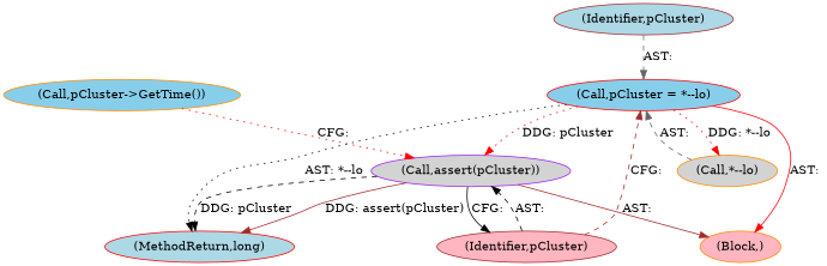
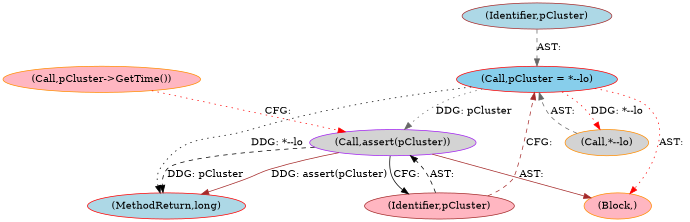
  digraph {
    node [color=darkorange fillcolor=skyblue style=filled]
    edge [color=black style=dashed]
    n1 [color=red label="(Call,pCluster = *--lo)"]
    n2 [color=purple fillcolor=lightgrey label="(Call,assert(pCluster))"]
    n3 [fillcolor=lightpink label="(Block,)"]
    n4 [fillcolor=lightgrey label="(Call,*--lo)"]
    n5 [color=red fillcolor=lightblue label="(MethodReturn,long)"]
    n6 [color=brown fillcolor=lightpink label="(Identifier,pCluster)"]
    n7 [color=brown fillcolor=lightblue label="(Identifier,pCluster)"]
-   n8 [label="(Call,pCluster->GetTime())"]
-   n1 -> n2 [color=red label="DDG: pCluster" style=dotted]
-   n1 -> n3 [color=red label="AST: " style=solid]
+   n8 [fillcolor=lightpink label="(Call,pCluster->GetTime())"]
+   n1 -> n2 [color=gray40 label="DDG: pCluster" style=dotted]
+   n1 -> n3 [color=red label="AST: " style=dotted]
    n1 -> n4 [color=red label="DDG: *--lo" style=dotted]
-   n1 -> n5 [label="AST: *--lo" style=dotted]
+   n1 -> n5 [label="DDG: *--lo" style=dotted]
    n2 -> n3 [color=brown label="AST: " style=solid]
    n2 -> n5 [label="DDG: pCluster"]
    n2 -> n5 [color=brown label="DDG: assert(pCluster)" style=solid]
    n2 -> n6 [label="CFG: " style=solid]
    n4 -> n1 [color=gray40 label="AST: "]
    n6 -> n1 [color=brown label="CFG: "]
    n6 -> n2 [label="AST: "]
    n7 -> n1 [color=gray40 label="AST: "]
    n8 -> n2 [color=red label="CFG: " style=dotted]
  }
